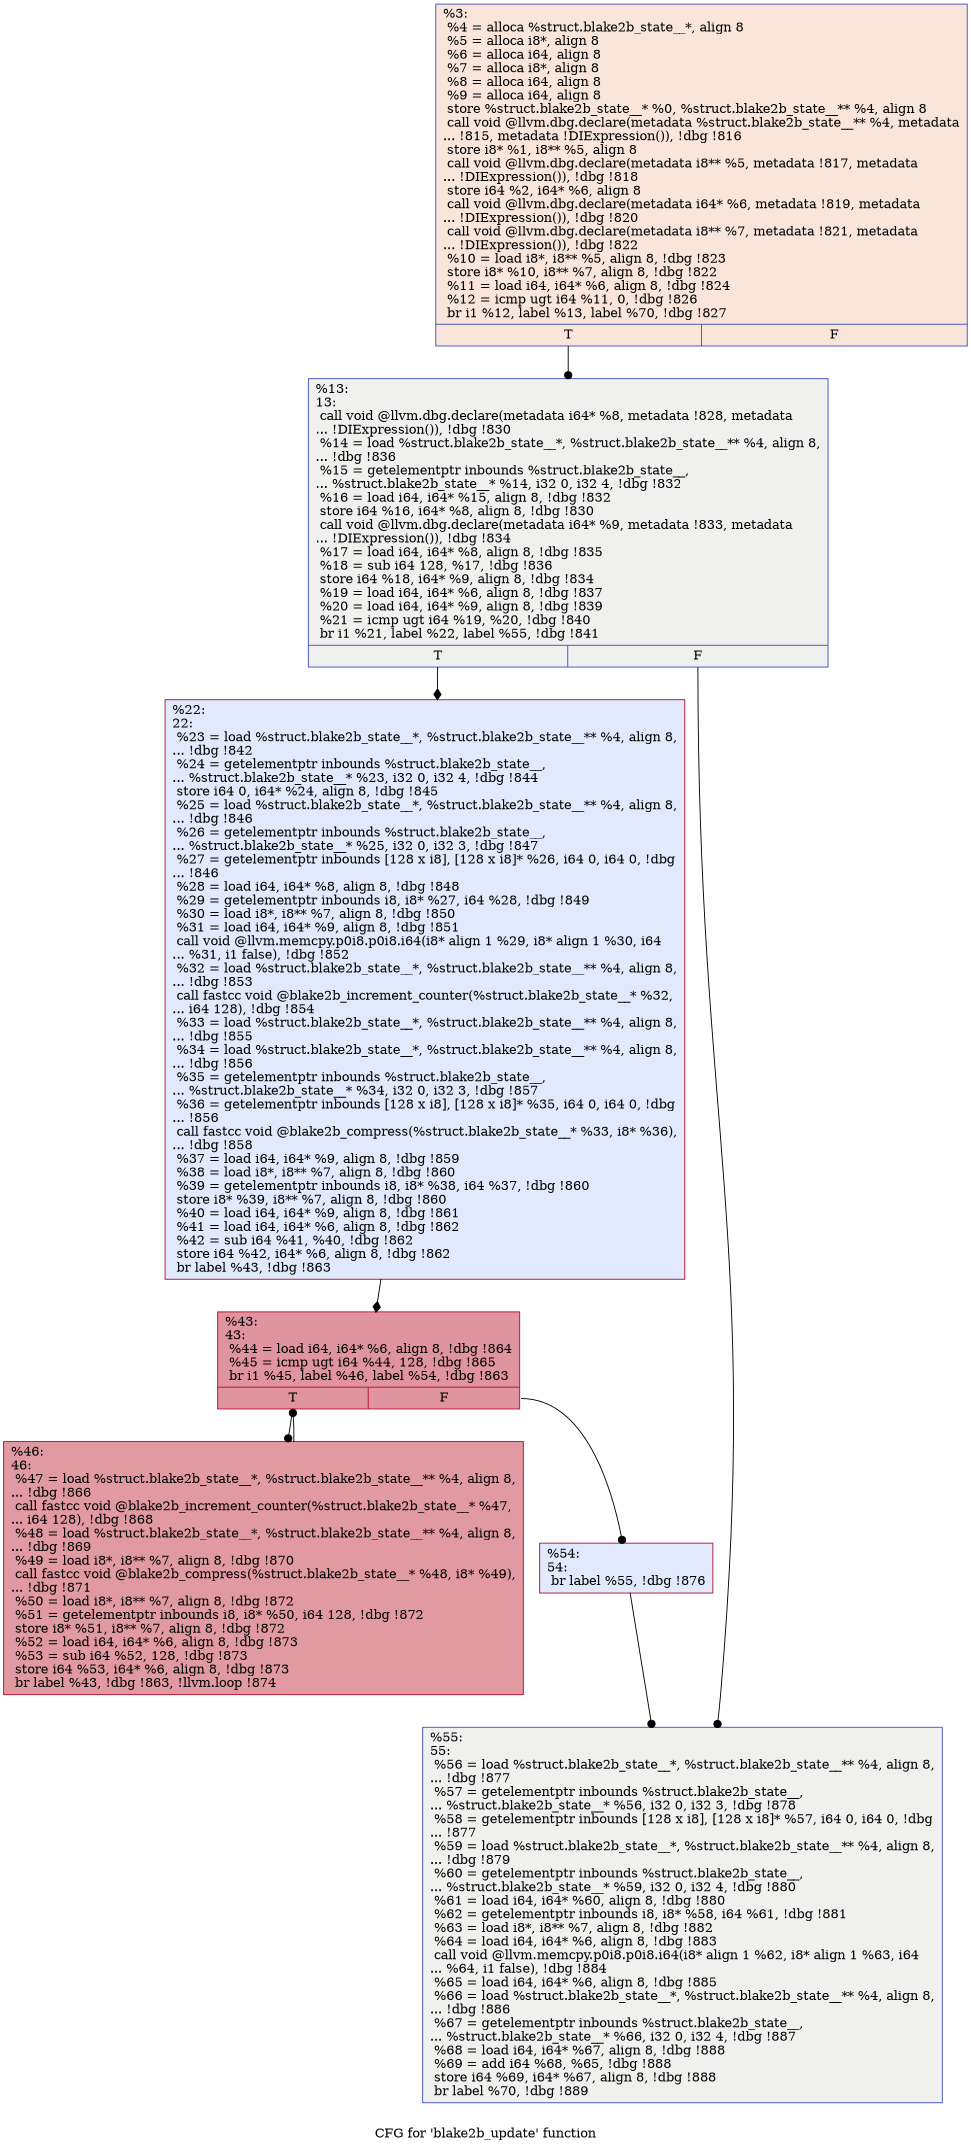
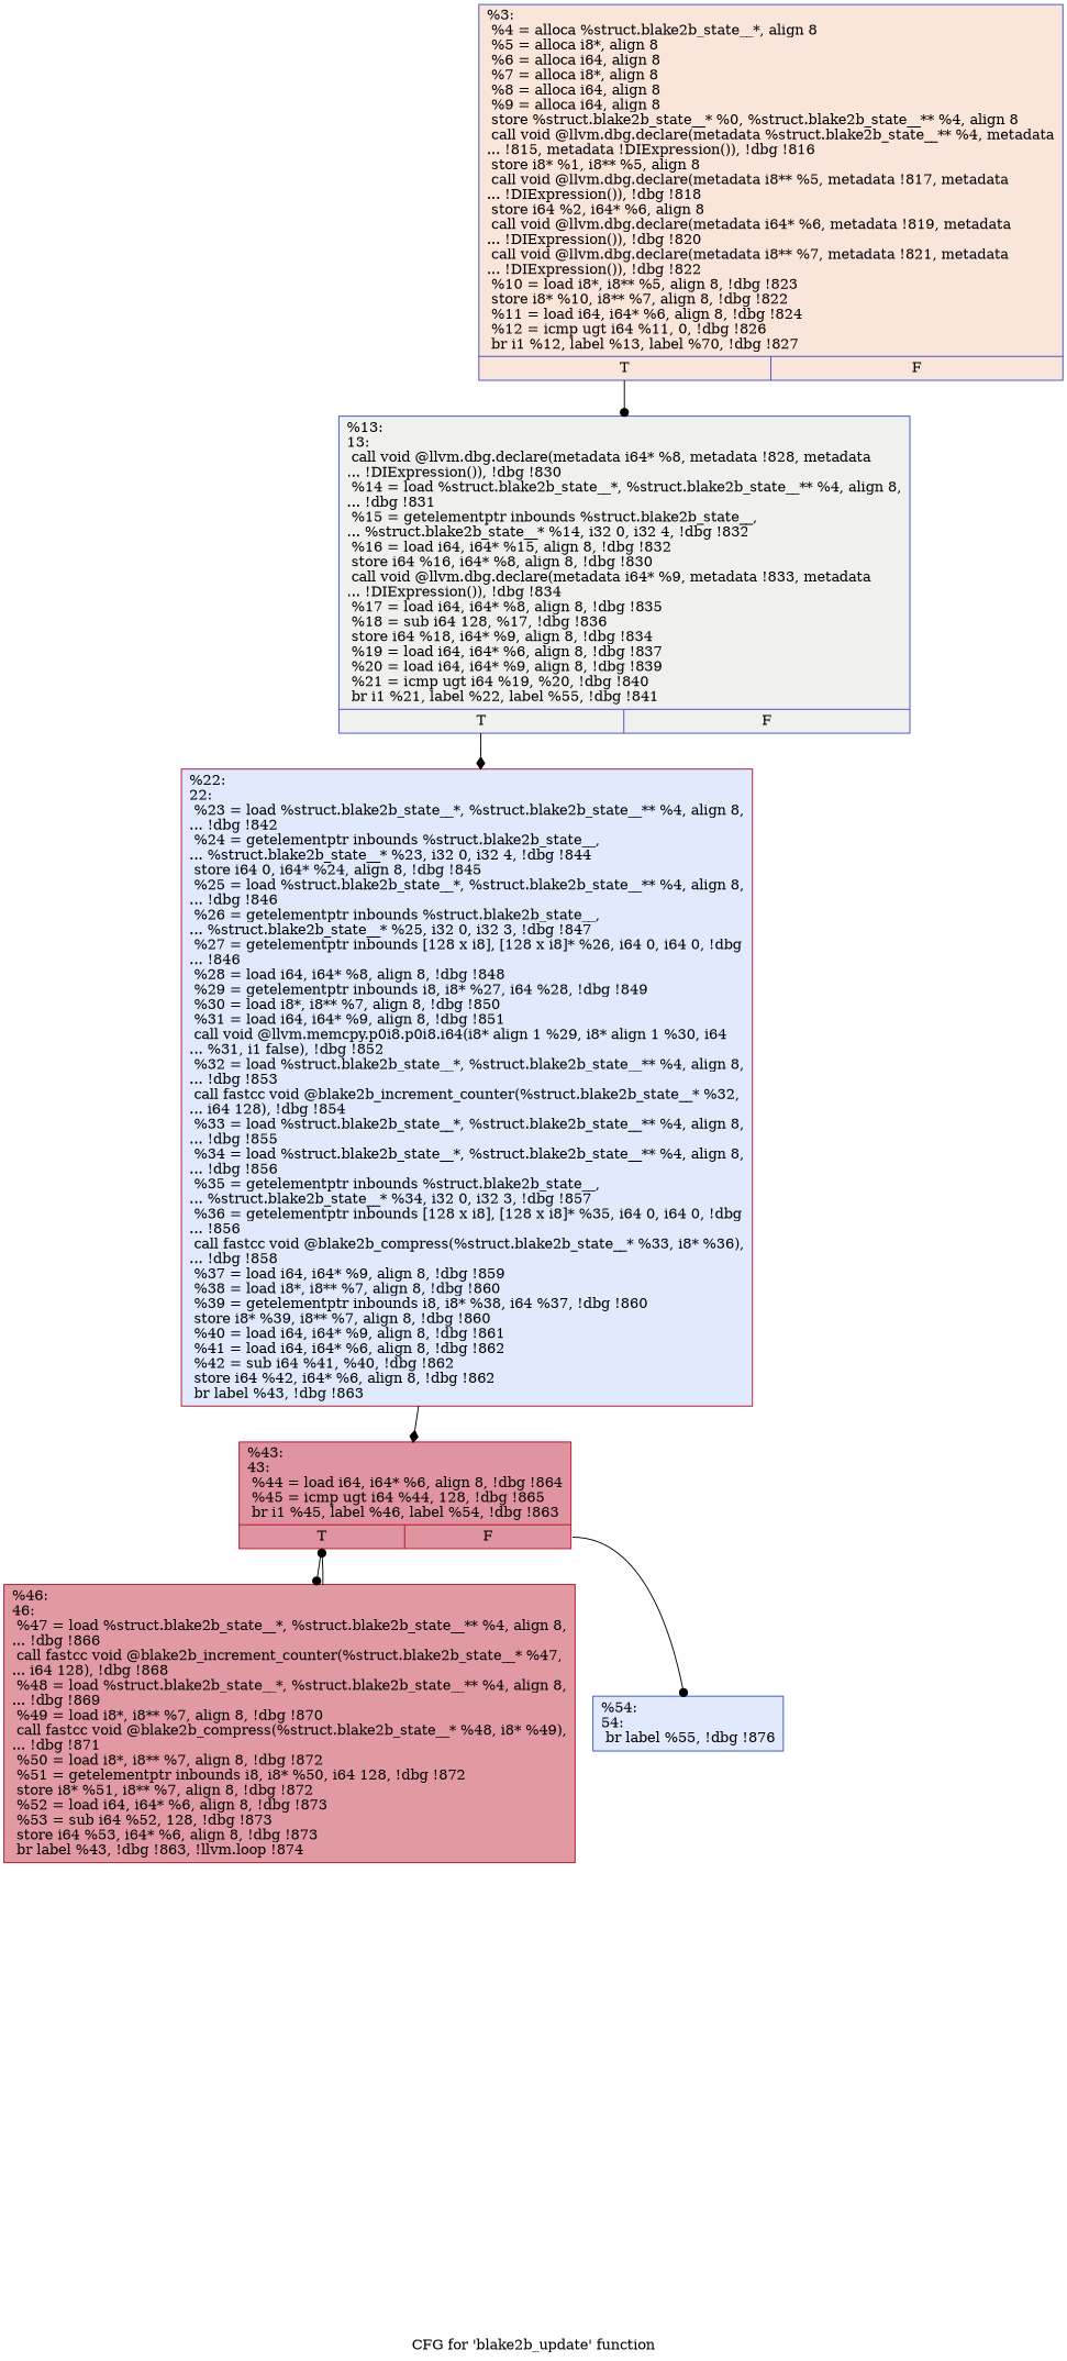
  digraph {
    label="CFG for 'blake2b_update' function"
    node [color="#3d50c3ff" fillcolor="#dedcdb70" shape=record style=filled]
    edge [arrowhead=dot]
    n1 [fillcolor="#f4c5ad70" label="{%3:\l  %4 = alloca %struct.blake2b_state__*, align 8\l  %5 = alloca i8*, align 8\l  %6 = alloca i64, align 8\l  %7 = alloca i8*, align 8\l  %8 = alloca i64, align 8\l  %9 = alloca i64, align 8\l  store %struct.blake2b_state__* %0, %struct.blake2b_state__** %4, align 8\l  call void @llvm.dbg.declare(metadata %struct.blake2b_state__** %4, metadata\l... !815, metadata !DIExpression()), !dbg !816\l  store i8* %1, i8** %5, align 8\l  call void @llvm.dbg.declare(metadata i8** %5, metadata !817, metadata\l... !DIExpression()), !dbg !818\l  store i64 %2, i64* %6, align 8\l  call void @llvm.dbg.declare(metadata i64* %6, metadata !819, metadata\l... !DIExpression()), !dbg !820\l  call void @llvm.dbg.declare(metadata i8** %7, metadata !821, metadata\l... !DIExpression()), !dbg !822\l  %10 = load i8*, i8** %5, align 8, !dbg !823\l  store i8* %10, i8** %7, align 8, !dbg !822\l  %11 = load i64, i64* %6, align 8, !dbg !824\l  %12 = icmp ugt i64 %11, 0, !dbg !826\l  br i1 %12, label %13, label %70, !dbg !827\l|{<s0>T|<s1>F}}"]
-   n2 [label="{%13:\l13:                                               \l  call void @llvm.dbg.declare(metadata i64* %8, metadata !828, metadata\l... !DIExpression()), !dbg !830\l  %14 = load %struct.blake2b_state__*, %struct.blake2b_state__** %4, align 8,\l... !dbg !836\l  %15 = getelementptr inbounds %struct.blake2b_state__,\l... %struct.blake2b_state__* %14, i32 0, i32 4, !dbg !832\l  %16 = load i64, i64* %15, align 8, !dbg !832\l  store i64 %16, i64* %8, align 8, !dbg !830\l  call void @llvm.dbg.declare(metadata i64* %9, metadata !833, metadata\l... !DIExpression()), !dbg !834\l  %17 = load i64, i64* %8, align 8, !dbg !835\l  %18 = sub i64 128, %17, !dbg !836\l  store i64 %18, i64* %9, align 8, !dbg !834\l  %19 = load i64, i64* %6, align 8, !dbg !837\l  %20 = load i64, i64* %9, align 8, !dbg !839\l  %21 = icmp ugt i64 %19, %20, !dbg !840\l  br i1 %21, label %22, label %55, !dbg !841\l|{<s0>T|<s1>F}}"]
+   n2 [label="{%13:\l13:                                               \l  call void @llvm.dbg.declare(metadata i64* %8, metadata !828, metadata\l... !DIExpression()), !dbg !830\l  %14 = load %struct.blake2b_state__*, %struct.blake2b_state__** %4, align 8,\l... !dbg !831\l  %15 = getelementptr inbounds %struct.blake2b_state__,\l... %struct.blake2b_state__* %14, i32 0, i32 4, !dbg !832\l  %16 = load i64, i64* %15, align 8, !dbg !832\l  store i64 %16, i64* %8, align 8, !dbg !830\l  call void @llvm.dbg.declare(metadata i64* %9, metadata !833, metadata\l... !DIExpression()), !dbg !834\l  %17 = load i64, i64* %8, align 8, !dbg !835\l  %18 = sub i64 128, %17, !dbg !836\l  store i64 %18, i64* %9, align 8, !dbg !834\l  %19 = load i64, i64* %6, align 8, !dbg !837\l  %20 = load i64, i64* %9, align 8, !dbg !839\l  %21 = icmp ugt i64 %19, %20, !dbg !840\l  br i1 %21, label %22, label %55, !dbg !841\l|{<s0>T|<s1>F}}"]
    n3 [color="#b70d28ff" fillcolor="#b9d0f970" label="{%22:\l22:                                               \l  %23 = load %struct.blake2b_state__*, %struct.blake2b_state__** %4, align 8,\l... !dbg !842\l  %24 = getelementptr inbounds %struct.blake2b_state__,\l... %struct.blake2b_state__* %23, i32 0, i32 4, !dbg !844\l  store i64 0, i64* %24, align 8, !dbg !845\l  %25 = load %struct.blake2b_state__*, %struct.blake2b_state__** %4, align 8,\l... !dbg !846\l  %26 = getelementptr inbounds %struct.blake2b_state__,\l... %struct.blake2b_state__* %25, i32 0, i32 3, !dbg !847\l  %27 = getelementptr inbounds [128 x i8], [128 x i8]* %26, i64 0, i64 0, !dbg\l... !846\l  %28 = load i64, i64* %8, align 8, !dbg !848\l  %29 = getelementptr inbounds i8, i8* %27, i64 %28, !dbg !849\l  %30 = load i8*, i8** %7, align 8, !dbg !850\l  %31 = load i64, i64* %9, align 8, !dbg !851\l  call void @llvm.memcpy.p0i8.p0i8.i64(i8* align 1 %29, i8* align 1 %30, i64\l... %31, i1 false), !dbg !852\l  %32 = load %struct.blake2b_state__*, %struct.blake2b_state__** %4, align 8,\l... !dbg !853\l  call fastcc void @blake2b_increment_counter(%struct.blake2b_state__* %32,\l... i64 128), !dbg !854\l  %33 = load %struct.blake2b_state__*, %struct.blake2b_state__** %4, align 8,\l... !dbg !855\l  %34 = load %struct.blake2b_state__*, %struct.blake2b_state__** %4, align 8,\l... !dbg !856\l  %35 = getelementptr inbounds %struct.blake2b_state__,\l... %struct.blake2b_state__* %34, i32 0, i32 3, !dbg !857\l  %36 = getelementptr inbounds [128 x i8], [128 x i8]* %35, i64 0, i64 0, !dbg\l... !856\l  call fastcc void @blake2b_compress(%struct.blake2b_state__* %33, i8* %36),\l... !dbg !858\l  %37 = load i64, i64* %9, align 8, !dbg !859\l  %38 = load i8*, i8** %7, align 8, !dbg !860\l  %39 = getelementptr inbounds i8, i8* %38, i64 %37, !dbg !860\l  store i8* %39, i8** %7, align 8, !dbg !860\l  %40 = load i64, i64* %9, align 8, !dbg !861\l  %41 = load i64, i64* %6, align 8, !dbg !862\l  %42 = sub i64 %41, %40, !dbg !862\l  store i64 %42, i64* %6, align 8, !dbg !862\l  br label %43, !dbg !863\l}"]
-   n4 [label="{%55:\l55:                                               \l  %56 = load %struct.blake2b_state__*, %struct.blake2b_state__** %4, align 8,\l... !dbg !877\l  %57 = getelementptr inbounds %struct.blake2b_state__,\l... %struct.blake2b_state__* %56, i32 0, i32 3, !dbg !878\l  %58 = getelementptr inbounds [128 x i8], [128 x i8]* %57, i64 0, i64 0, !dbg\l... !877\l  %59 = load %struct.blake2b_state__*, %struct.blake2b_state__** %4, align 8,\l... !dbg !879\l  %60 = getelementptr inbounds %struct.blake2b_state__,\l... %struct.blake2b_state__* %59, i32 0, i32 4, !dbg !880\l  %61 = load i64, i64* %60, align 8, !dbg !880\l  %62 = getelementptr inbounds i8, i8* %58, i64 %61, !dbg !881\l  %63 = load i8*, i8** %7, align 8, !dbg !882\l  %64 = load i64, i64* %6, align 8, !dbg !883\l  call void @llvm.memcpy.p0i8.p0i8.i64(i8* align 1 %62, i8* align 1 %63, i64\l... %64, i1 false), !dbg !884\l  %65 = load i64, i64* %6, align 8, !dbg !885\l  %66 = load %struct.blake2b_state__*, %struct.blake2b_state__** %4, align 8,\l... !dbg !886\l  %67 = getelementptr inbounds %struct.blake2b_state__,\l... %struct.blake2b_state__* %66, i32 0, i32 4, !dbg !887\l  %68 = load i64, i64* %67, align 8, !dbg !888\l  %69 = add i64 %68, %65, !dbg !888\l  store i64 %69, i64* %67, align 8, !dbg !888\l  br label %70, !dbg !889\l}"]
    n5 [color="#b70d28ff" fillcolor="#b70d2870" label="{%43:\l43:                                               \l  %44 = load i64, i64* %6, align 8, !dbg !864\l  %45 = icmp ugt i64 %44, 128, !dbg !865\l  br i1 %45, label %46, label %54, !dbg !863\l|{<s0>T|<s1>F}}"]
    n6 [color="#b70d28ff" fillcolor="#bb1b2c70" label="{%46:\l46:                                               \l  %47 = load %struct.blake2b_state__*, %struct.blake2b_state__** %4, align 8,\l... !dbg !866\l  call fastcc void @blake2b_increment_counter(%struct.blake2b_state__* %47,\l... i64 128), !dbg !868\l  %48 = load %struct.blake2b_state__*, %struct.blake2b_state__** %4, align 8,\l... !dbg !869\l  %49 = load i8*, i8** %7, align 8, !dbg !870\l  call fastcc void @blake2b_compress(%struct.blake2b_state__* %48, i8* %49),\l... !dbg !871\l  %50 = load i8*, i8** %7, align 8, !dbg !872\l  %51 = getelementptr inbounds i8, i8* %50, i64 128, !dbg !872\l  store i8* %51, i8** %7, align 8, !dbg !872\l  %52 = load i64, i64* %6, align 8, !dbg !873\l  %53 = sub i64 %52, 128, !dbg !873\l  store i64 %53, i64* %6, align 8, !dbg !873\l  br label %43, !dbg !863, !llvm.loop !874\l}"]
-   n7 [color="#b70d28ff" fillcolor="#b9d0f970" label="{%54:\l54:                                               \l  br label %55, !dbg !876\l}"]
+   n7 [fillcolor="#b9d0f970" label="{%54:\l54:                                               \l  br label %55, !dbg !876\l}"]
    n1 -> n2 [tailport=s0]
    n2 -> n3 [arrowhead=diamond tailport=s0]
-   n2 -> n4 [tailport=s1]
    n3 -> n5 [arrowhead=diamond]
    n5 -> n6 [tailport=s0]
    n5 -> n7 [tailport=s1]
    n6 -> n5
-   n7 -> n4
  }
